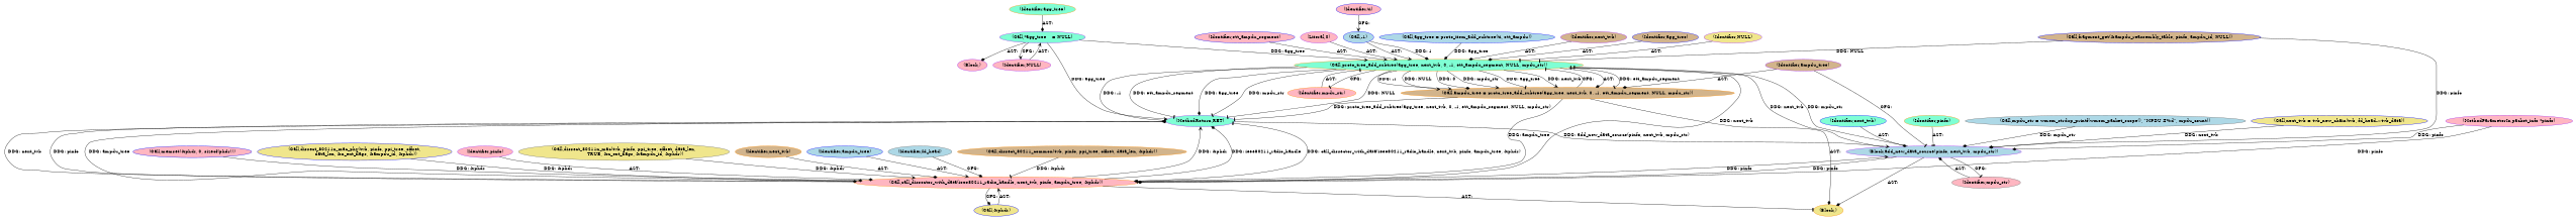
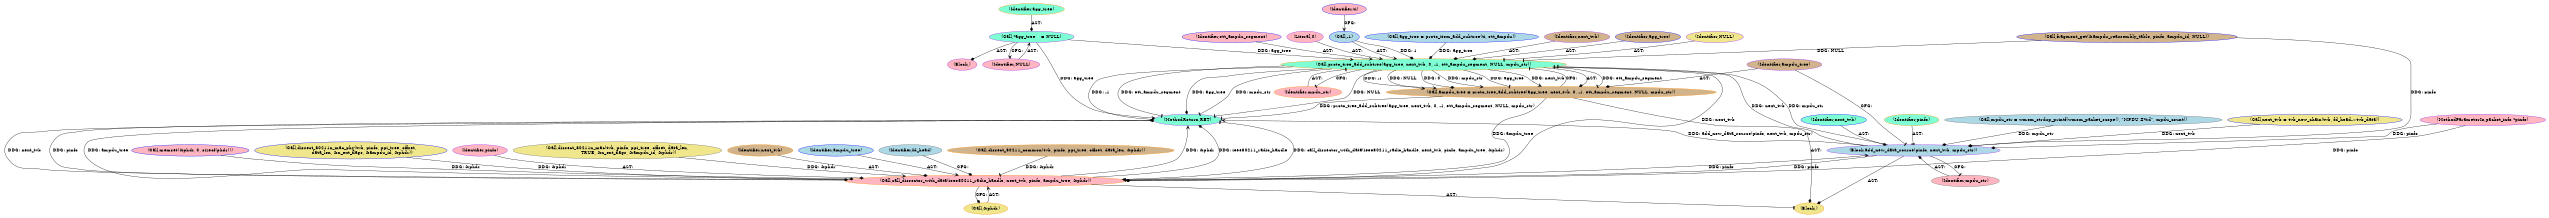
  digraph {
    node [color=purple fillcolor=lightpink style=filled]
    edge [arrowhead=diamond]
    n1 [fillcolor=aquamarine label="(Call,*agg_tree    = NULL)"]
    n2 [color=darkorange fillcolor=aquamarine label="(Call,proto_tree_add_subtree(agg_tree, next_tvb, 0, -1, ett_ampdu_segment, NULL, mpdu_str))"]
    n3 [label="(Block,)"]
    n4 [label="(Identifier,NULL)"]
    n5 [fillcolor=aquamarine label="(MethodReturn,RET)"]
    n6 [color=darkorange fillcolor=tan label="(Call,ampdu_tree = proto_tree_add_subtree(agg_tree, next_tvb, 0, -1, ett_ampdu_segment, NULL, mpdu_str))"]
    n7 [color=darkorange label="(Call,call_dissector_with_data(ieee80211_radio_handle, next_tvb, pinfo, ampdu_tree, &phdr))"]
    n8 [color=darkorange label="(Identifier,mpdu_str)"]
    n9 [color=darkorange fillcolor=khaki label="(Block,)"]
    n10 [fillcolor=lightblue label="(Block,add_new_data_source(pinfo, next_tvb, mpdu_str))"]
-   n11 [color=blue fillcolor=khaki label="(Call,&phdr)"]
+   n11 [color=darkorange fillcolor=khaki label="(Call,&phdr)"]
    n12 [color=gray40 label="(Identifier,mpdu_str)"]
    n13 [color=blue fillcolor=aquamarine label="(Identifier,next_tvb)"]
    n14 [color=darkorange fillcolor=aquamarine label="(Identifier,agg_tree)"]
    n15 [fillcolor=tan label="(Identifier,ampdu_tree)"]
    n16 [label="(MethodParameterIn,packet_info *pinfo)"]
    n17 [color=blue label="(Call,memset(&phdr, 0, sizeof(phdr)))"]
    n18 [color=blue fillcolor=khaki label="(Call,dissect_80211n_mac_phy(tvb, pinfo, ppi_tree, offset,\n                data_len, &n_ext_flags, &ampdu_id, &phdr))"]
    n19 [label="(Identifier,pinfo)"]
    n20 [color=blue label="(Identifier,ti)"]
    n21 [color=blue fillcolor=lightblue label="(Call,-1)"]
    n22 [color=blue fillcolor=lightblue label="(Call,agg_tree = proto_item_add_subtree(ti, ett_ampdu))"]
    n23 [color=blue fillcolor=tan label="(Call,fragment_get(&ampdu_reassembly_table, pinfo, ampdu_id, NULL))"]
    n24 [fillcolor=tan label="(Identifier,next_tvb)"]
    n25 [color=blue fillcolor=tan label="(Identifier,agg_tree)"]
    n26 [fillcolor=khaki label="(Identifier,NULL)"]
    n27 [color=blue label="(Identifier,ett_ampdu_segment)"]
    n28 [color=gray40 fillcolor=khaki label="(Call,dissect_80211n_mac(tvb, pinfo, ppi_tree, offset, data_len,\n                TRUE, &n_ext_flags, &ampdu_id, &phdr))"]
    n29 [color=darkorange fillcolor=aquamarine label="(Identifier,pinfo)"]
    n30 [color=gray40 fillcolor=lightblue label="(Call,mpdu_str = wmem_strdup_printf(wmem_packet_scope(), \"MPDU #%d\", mpdu_count))"]
    n31 [color=blue fillcolor=khaki label="(Call,next_tvb = tvb_new_chain(tvb, fd_head->tvb_data))"]
    n32 [color=darkorange fillcolor=tan label="(Identifier,next_tvb)"]
    n33 [color=blue fillcolor=lightblue label="(Identifier,ampdu_tree)"]
    n34 [color=gray40 fillcolor=lightblue label="(Identifier,fd_head)"]
    n35 [label="(Literal,0)"]
    n36 [color=darkorange fillcolor=tan label="(Call,dissect_80211_common(tvb, pinfo, ppi_tree, offset, data_len, &phdr))"]
    n1 -> n2 [arrowhead=vee label="DDG: agg_tree"]
    n1 -> n3 [label="AST: "]
    n1 -> n4 [arrowhead=vee label="CFG: "]
    n1 -> n5 [arrowhead=vee label="DDG: agg_tree"]
    n2 -> n5 [arrowhead=tee label="DDG: -1"]
    n2 -> n5 [arrowhead=tee label="DDG: ett_ampdu_segment"]
    n2 -> n5 [label="DDG: agg_tree"]
    n2 -> n5 [arrowhead=tee label="DDG: NULL"]
    n2 -> n5 [arrowhead=tee label="DDG: mpdu_str"]
    n2 -> n6 [label="AST: "]
    n2 -> n6 [arrowhead=tee label="DDG: ett_ampdu_segment"]
    n2 -> n6 [arrowhead=vee label="DDG: -1"]
    n2 -> n6 [arrowhead=vee label="DDG: NULL"]
    n2 -> n6 [label="DDG: 0"]
    n2 -> n6 [arrowhead=vee label="DDG: mpdu_str"]
    n2 -> n6 [arrowhead=tee label="DDG: agg_tree"]
    n2 -> n6 [arrowhead=vee label="DDG: next_tvb"]
    n2 -> n7 [label="DDG: next_tvb"]
    n2 -> n8 [arrowhead=tee label="CFG: "]
    n4 -> n1 [arrowhead=vee label="AST: "]
    n6 -> n2 [arrowhead=tee label="CFG: "]
    n6 -> n5 [arrowhead=tee label="DDG: proto_tree_add_subtree(agg_tree, next_tvb, 0, -1, ett_ampdu_segment, NULL, mpdu_str)"]
    n6 -> n7 [label="DDG: ampdu_tree"]
    n6 -> n9 [label="AST: "]
    n7 -> n5 [arrowhead=tee label="DDG: next_tvb"]
    n7 -> n5 [arrowhead=tee label="DDG: pinfo"]
    n7 -> n5 [label="DDG: ampdu_tree"]
    n7 -> n5 [arrowhead=vee label="DDG: &phdr"]
    n7 -> n5 [label="DDG: ieee80211_radio_handle"]
    n7 -> n5 [arrowhead=tee label="DDG: call_dissector_with_data(ieee80211_radio_handle, next_tvb, pinfo, ampdu_tree, &phdr)"]
    n7 -> n9 [arrowhead=tee label="AST: "]
    n7 -> n10 [arrowhead=vee label="DDG: pinfo"]
    n7 -> n11 [label="CFG: "]
    n8 -> n2 [arrowhead=tee label="AST: "]
    n10 -> n2 [arrowhead=tee label="DDG: next_tvb"]
    n10 -> n2 [arrowhead=tee label="DDG: mpdu_str"]
-   n5 -> n10 [arrowhead=vee label="DDG: add_new_data_source(pinfo, next_tvb, mpdu_str)"]
+   n10 -> n5 [arrowhead=vee label="DDG: add_new_data_source(pinfo, next_tvb, mpdu_str)"]
    n10 -> n7 [arrowhead=tee label="DDG: pinfo"]
    n10 -> n9 [label="AST: "]
    n10 -> n12 [arrowhead=tee label="CFG: "]
    n11 -> n7 [arrowhead=vee label="AST: "]
    n12 -> n10 [label="AST: "]
    n13 -> n10 [label="AST: "]
    n14 -> n1 [label="AST: "]
    n15 -> n6 [label="AST: "]
    n15 -> n10 [arrowhead=tee label="CFG: "]
    n16 -> n7 [label="DDG: pinfo"]
    n16 -> n10 [label="DDG: pinfo"]
    n17 -> n7 [label="DDG: &phdr"]
    n18 -> n7 [label="DDG: &phdr"]
    n19 -> n7 [label="AST: "]
    n20 -> n21 [arrowhead=vee label="CFG: "]
    n21 -> n2 [arrowhead=vee label="AST: "]
    n21 -> n2 [label="DDG: 1"]
    n22 -> n2 [label="DDG: agg_tree"]
    n23 -> n2 [arrowhead=tee label="DDG: NULL"]
    n23 -> n10 [label="DDG: pinfo"]
    n24 -> n2 [label="AST: "]
    n25 -> n2 [label="AST: "]
    n26 -> n2 [arrowhead=tee label="AST: "]
    n27 -> n2 [arrowhead=vee label="AST: "]
    n28 -> n7 [arrowhead=vee label="DDG: &phdr"]
    n29 -> n10 [arrowhead=tee label="AST: "]
    n30 -> n10 [label="DDG: mpdu_str"]
    n31 -> n10 [label="DDG: next_tvb"]
    n32 -> n7 [label="AST: "]
    n33 -> n7 [arrowhead=vee label="AST: "]
    n34 -> n7 [label="CFG: "]
    n35 -> n2 [arrowhead=vee label="AST: "]
    n36 -> n7 [arrowhead=tee label="DDG: &phdr"]
  }
